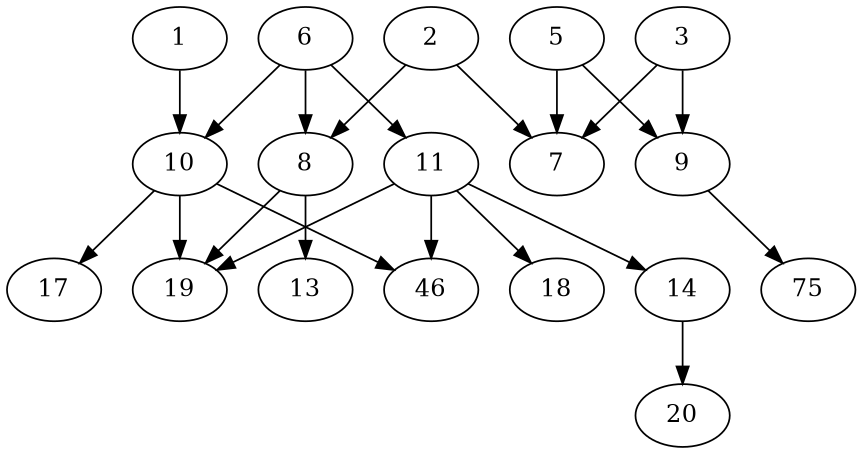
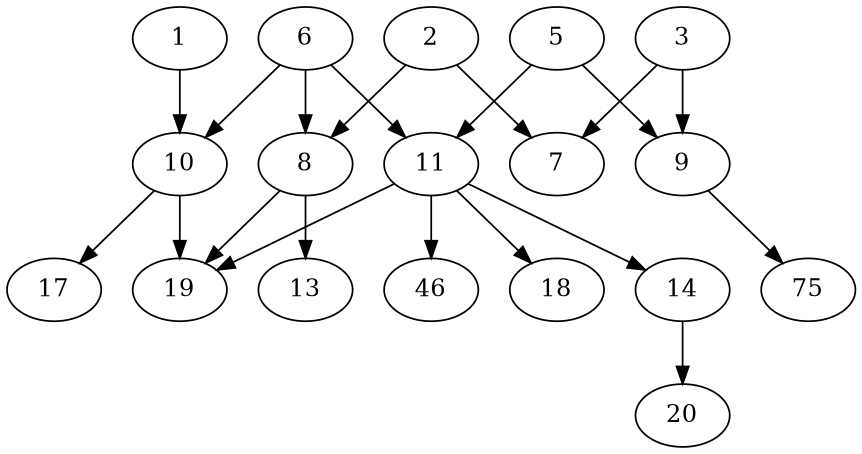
  digraph {
    node [alpha=0.19]
    1 [expect_size=714429851953972224]
    10 [alpha=0.18 expect_size=85982501027405808]
    19 [alpha=0.03 expect_size=27178249646837908]
    n4 [alpha=0.20 expect_size=14981044930312044 label=46]
    17 [alpha=0.11 expect_size=143927890668110741504]
    2 [alpha=0.16 expect_size=1819196753283383296000]
    7 [alpha=0.10 expect_size=2790083680687934]
    8 [alpha=0.17 expect_size=2006082479550686]
    13 [alpha=0.03 expect_size=2395887637057865216]
    3 [alpha=0.04 expect_size=871152832530100518912]
    9 [alpha=0.10 expect_size=643956736000000000000]
    n12 [alpha=0.14 expect_size=336722022950563328 label=75]
    5 [alpha=0.06 expect_size=1788136236710748]
    11 [alpha=0.07 expect_size=454653984700547203072]
    14 [alpha=0.14 expect_size=851465467586686336]
    18 [expect_size=312108082409590751232]
    20 [alpha=0.07 expect_size=2824356414113265]
    6 [alpha=0.13 expect_size=5456315579613226]
    1 -> 10
    10 -> 19
-   10 -> n4
    10 -> 17
    2 -> 7
    2 -> 8
    8 -> 19
    8 -> 13
    3 -> 7
    3 -> 9
    9 -> n12
    5 -> 9
-   5 -> 7
+   5 -> 11
    11 -> 19
    11 -> n4
    11 -> 14
    11 -> 18
    14 -> 20
    6 -> 10
    6 -> 8
    6 -> 11
  }
